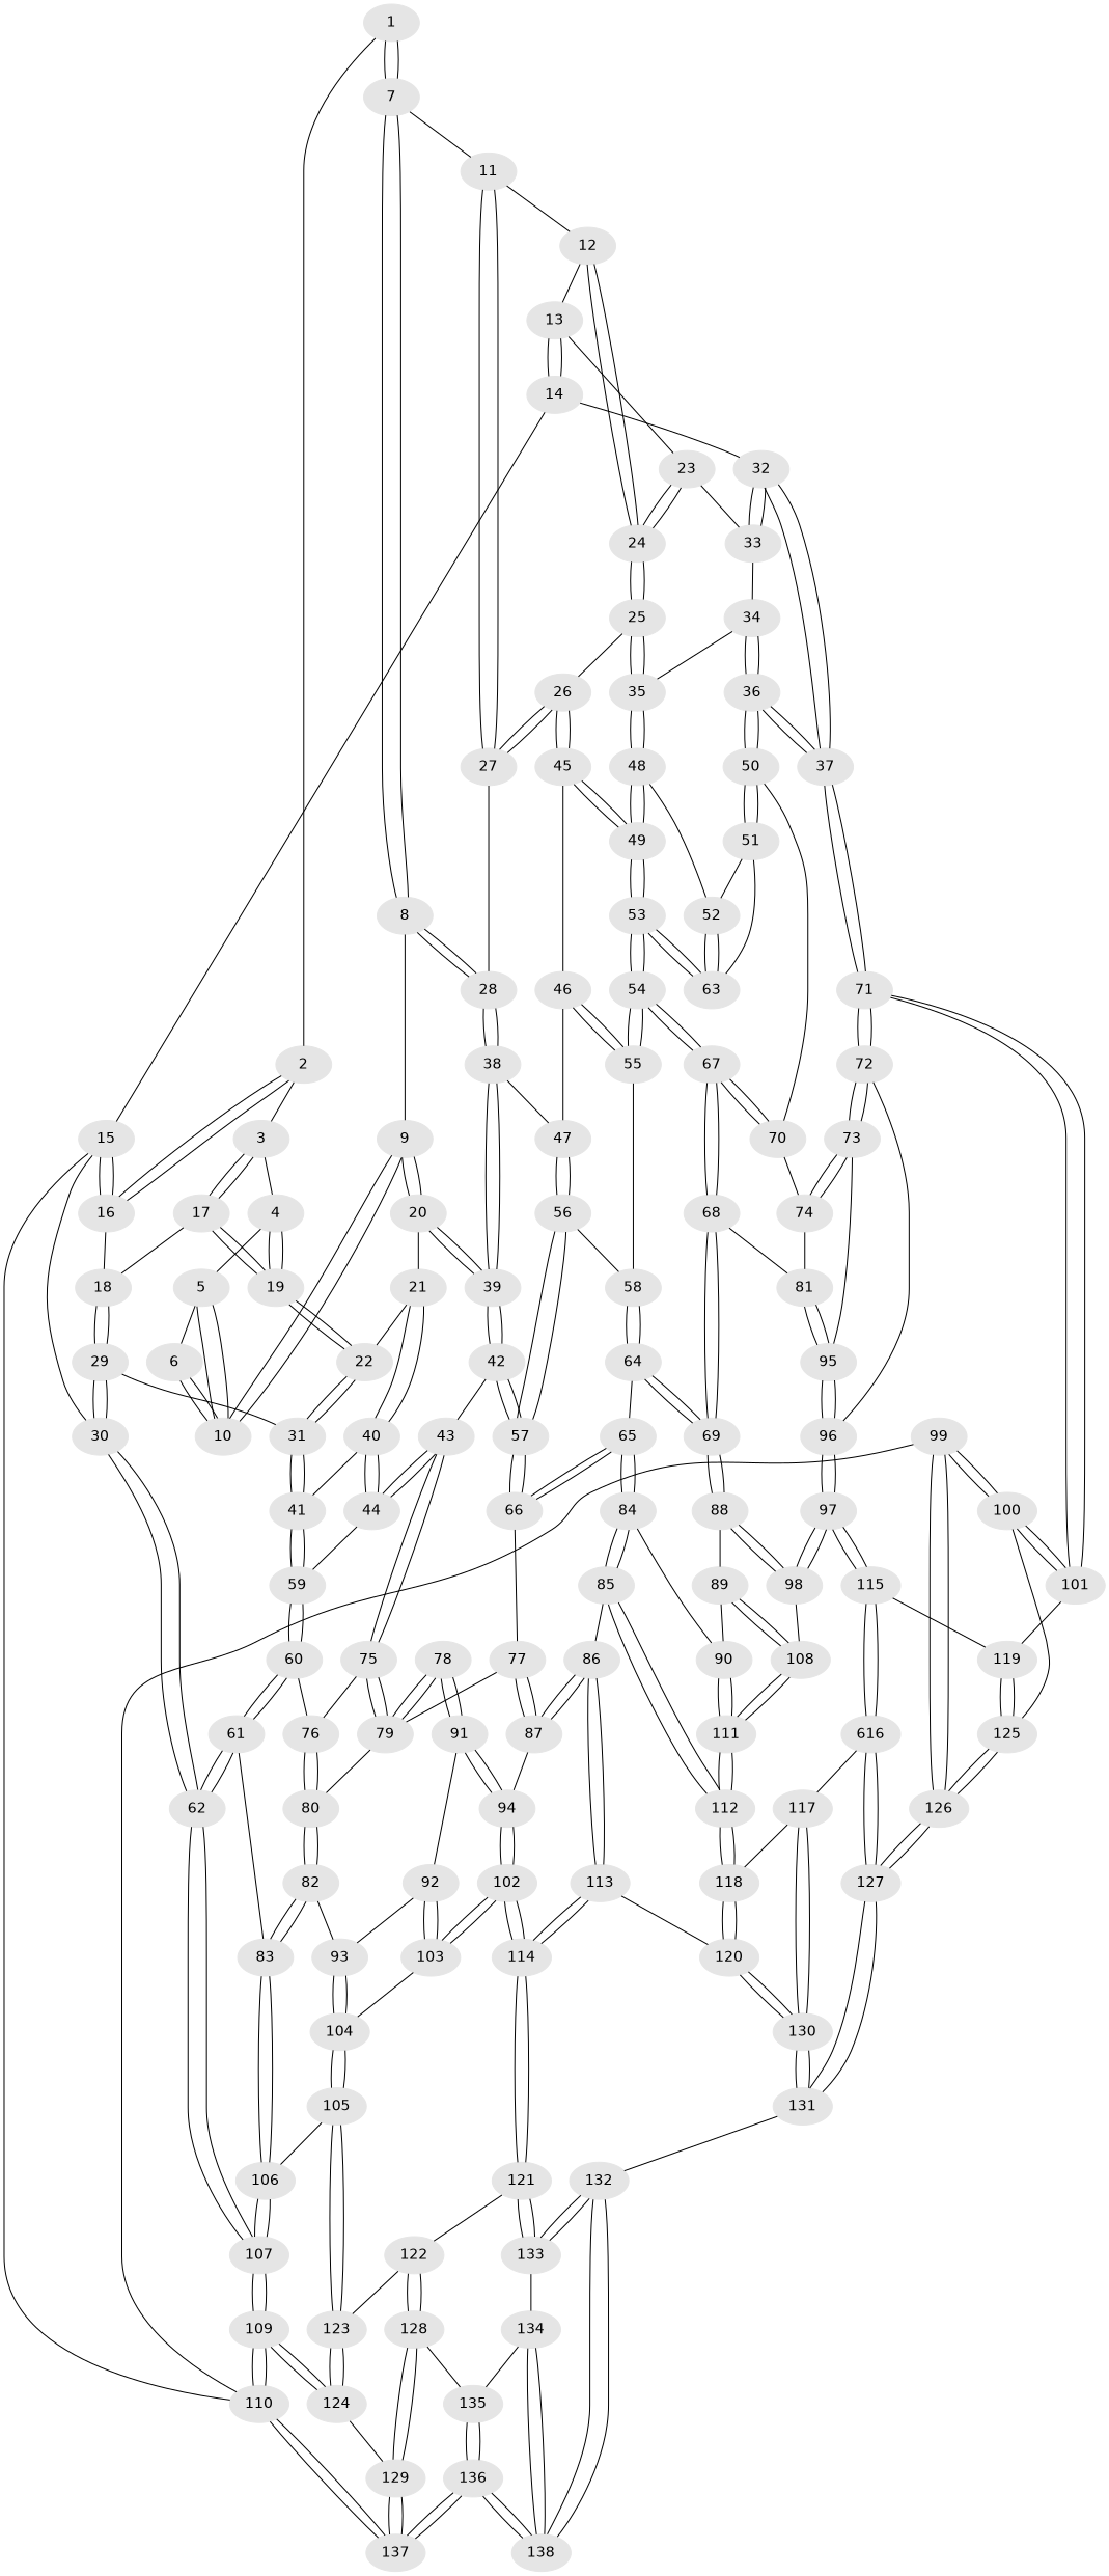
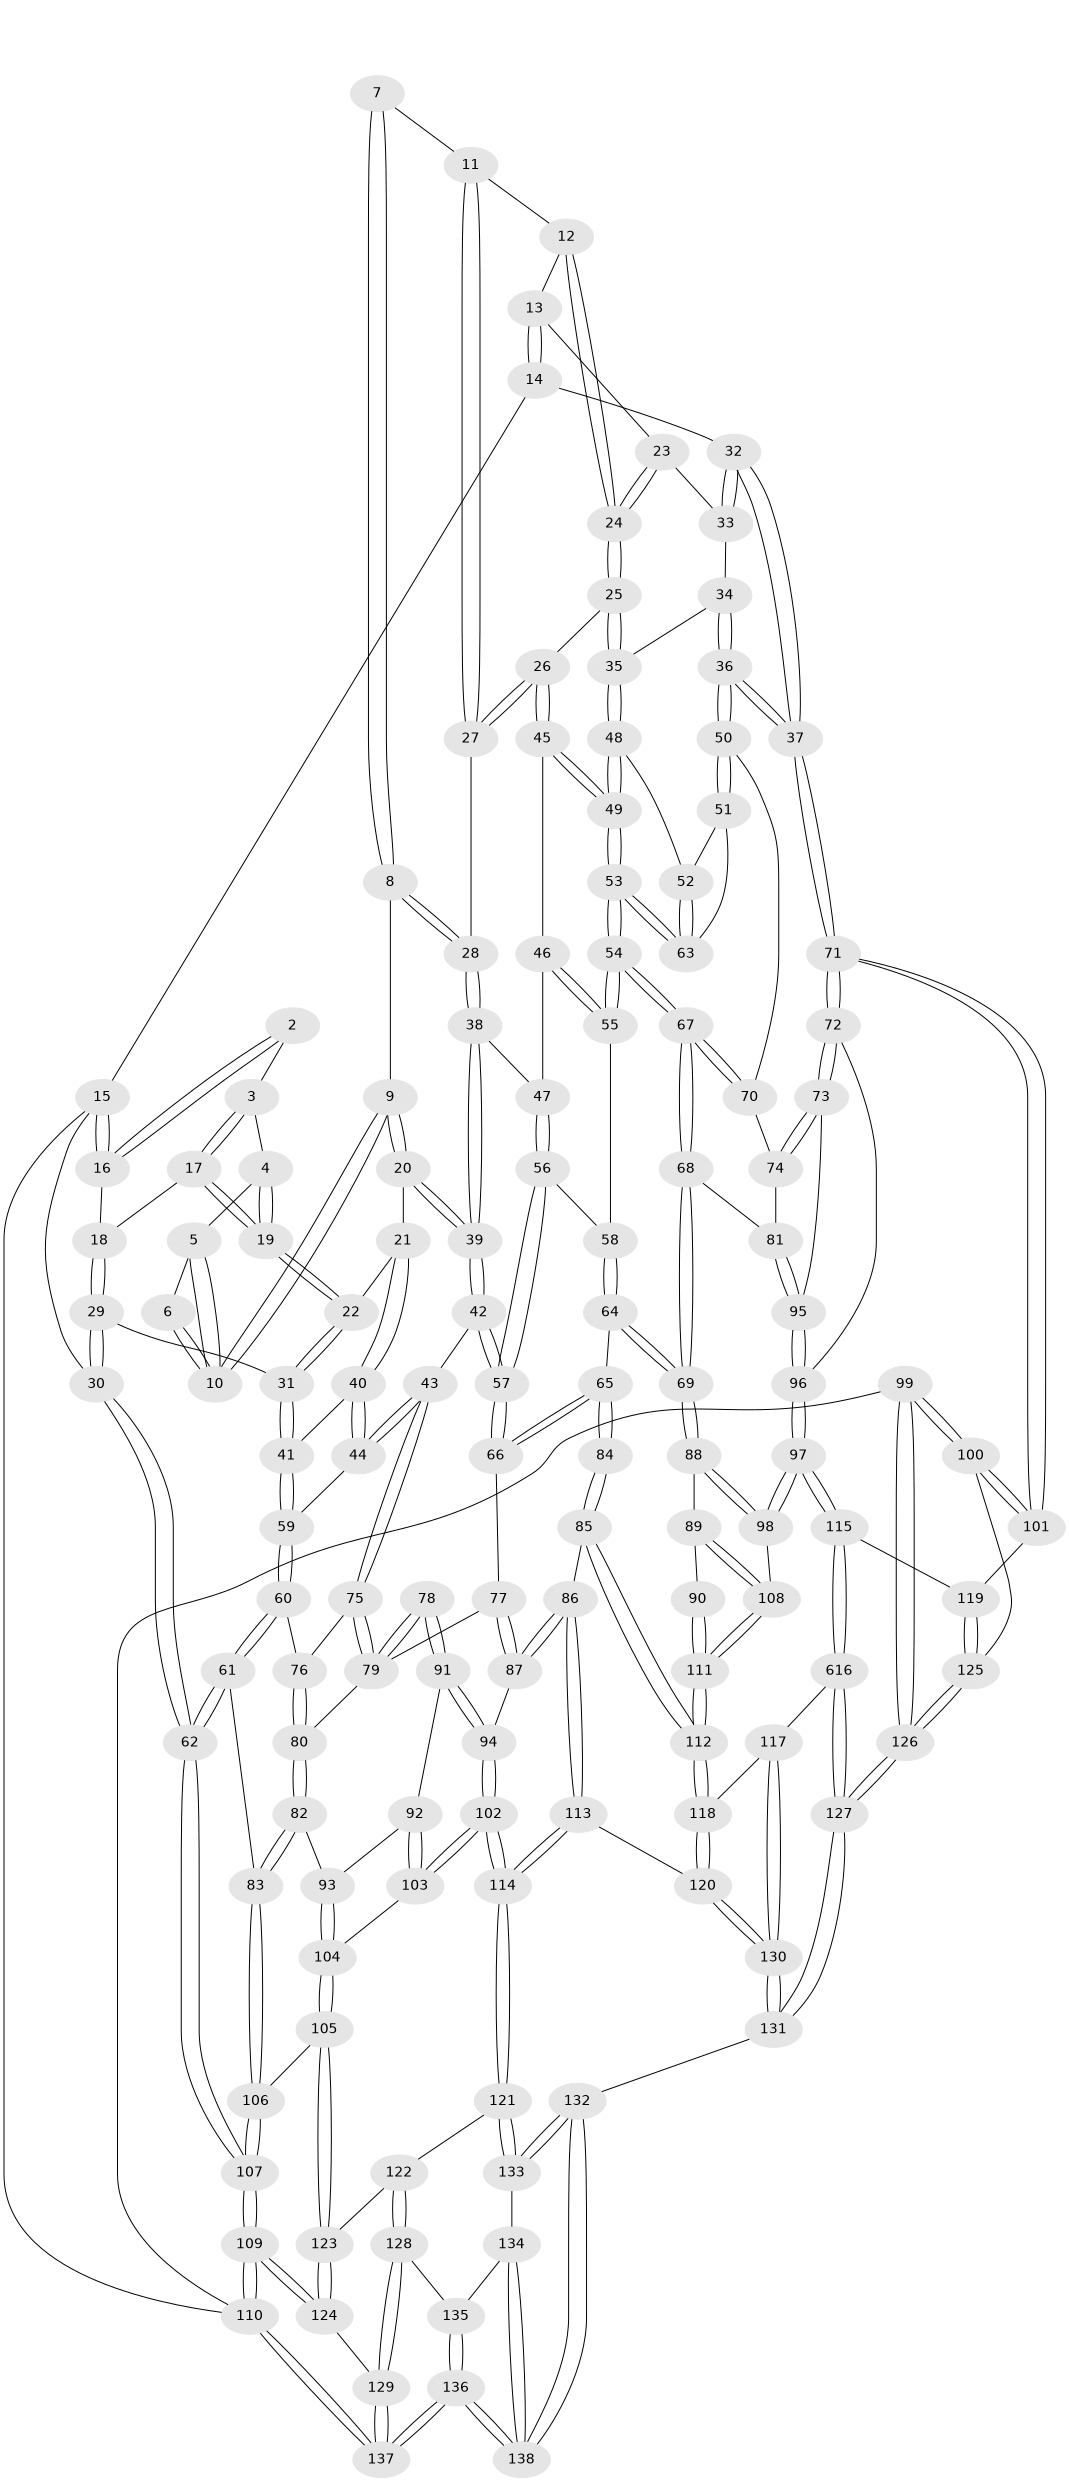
  graph {
    fontname="DejaVu Sans"
    node [color=gray90 fontname="DejaVu Sans" style=filled]
    edge [fontname="DejaVu Sans"]
-   1
    2
    7
    3
    16
    8
    11
    4
    17
    18
    5
    19
    6
    10
    22
    9
    28
    12
    27
    20
    38
    21
    39
    13
    24
    14
    23
    25
    15
    32
    33
    30
    110
    37
    99
    100
    126
    62
    137
    29
    31
    40
    42
    41
    44
    34
    26
    35
    45
    48
    46
    49
    47
    107
    59
    71
    36
    50
    52
    51
    70
    72
    101
    56
    43
    57
    60
    75
    66
    76
    79
    55
    53
    58
    63
    54
    74
    67
    68
    64
    77
    65
    69
    61
    83
    80
    106
    109
    84
    88
    85
    90
    87
    81
    95
    89
    98
    73
    96
    119
    97
    82
    78
    91
    94
    92
    93
    104
    86
    112
    111
    113
    118
    114
    120
    102
    108
    103
    105
    115
    n121 [label=616]
    125
    127
    121
    123
    124
    129
    130
    122
    133
    117
    131
    128
    134
    135
    132
    136
    138
-   1 -- 2
-   1 -- 7
-   1 -- 7
    2 -- 3
    2 -- 16
    2 -- 16
    7 -- 8
    7 -- 8
    7 -- 11
    3 -- 4
    3 -- 17
    3 -- 17
    16 -- 18
    8 -- 9
    8 -- 28
    8 -- 28
    11 -- 12
    11 -- 27
    11 -- 27
    4 -- 5
    4 -- 19
    4 -- 19
    17 -- 18
    17 -- 19
    17 -- 19
    18 -- 29
    18 -- 29
    5 -- 6
    5 -- 10
    5 -- 10
    19 -- 22
    19 -- 22
    6 -- 10
    6 -- 10
    22 -- 31
    22 -- 31
    9 -- 10
    9 -- 10
    9 -- 20
    9 -- 20
    28 -- 38
    28 -- 38
    12 -- 13
    12 -- 24
    12 -- 24
    27 -- 28
    20 -- 21
    20 -- 39
    20 -- 39
    38 -- 39
    38 -- 39
    38 -- 47
    21 -- 22
    21 -- 40
    21 -- 40
    39 -- 42
    39 -- 42
    13 -- 14
    13 -- 14
    13 -- 23
    24 -- 25
    24 -- 25
    14 -- 15
    14 -- 32
    23 -- 24
    23 -- 24
    23 -- 33
    25 -- 26
    25 -- 35
    25 -- 35
    15 -- 16
    15 -- 16
    15 -- 30
    15 -- 110
    32 -- 33
    32 -- 33
    32 -- 37
    32 -- 37
    33 -- 34
    30 -- 62
    30 -- 62
    110 -- 137
    110 -- 137
    37 -- 71
    37 -- 71
    99 -- 110
    99 -- 100
    99 -- 100
    99 -- 126
    99 -- 126
    100 -- 101
    100 -- 101
    100 -- 125
    126 -- 127
    126 -- 127
    62 -- 107
    62 -- 107
    29 -- 30
    29 -- 30
    29 -- 31
    31 -- 41
    31 -- 41
    40 -- 41
    40 -- 44
    40 -- 44
    42 -- 43
    42 -- 57
    42 -- 57
    41 -- 59
    41 -- 59
    44 -- 59
    34 -- 35
    34 -- 36
    34 -- 36
    26 -- 27
    26 -- 27
    26 -- 45
    26 -- 45
    35 -- 48
    35 -- 48
    45 -- 46
    45 -- 49
    45 -- 49
    48 -- 49
    48 -- 49
    48 -- 52
    46 -- 47
    46 -- 55
    46 -- 55
    49 -- 53
    49 -- 53
    47 -- 56
    47 -- 56
    107 -- 109
    107 -- 109
    59 -- 60
    59 -- 60
    71 -- 72
    71 -- 72
    71 -- 101
    71 -- 101
    36 -- 37
    36 -- 37
    36 -- 50
    36 -- 50
    50 -- 51
    50 -- 51
    50 -- 70
    52 -- 63
    52 -- 63
    51 -- 52
    51 -- 63
    70 -- 74
    72 -- 73
    72 -- 73
    72 -- 96
    101 -- 119
    56 -- 57
    56 -- 57
    56 -- 58
    43 -- 44
    43 -- 44
    43 -- 75
    43 -- 75
    57 -- 66
    57 -- 66
    60 -- 76
    60 -- 61
    60 -- 61
    75 -- 76
    75 -- 79
    75 -- 79
    66 -- 77
    76 -- 80
    76 -- 80
    79 -- 80
    55 -- 58
    53 -- 63
    53 -- 63
    53 -- 54
    53 -- 54
    58 -- 64
    58 -- 64
    54 -- 55
    54 -- 55
    54 -- 67
    54 -- 67
    74 -- 81
    67 -- 70
    67 -- 70
    67 -- 68
    67 -- 68
    68 -- 69
    68 -- 69
    68 -- 81
    64 -- 65
    64 -- 69
    64 -- 69
    77 -- 79
    77 -- 87
    77 -- 87
    65 -- 66
    65 -- 66
    65 -- 84
    65 -- 84
    69 -- 88
    69 -- 88
    61 -- 62
    61 -- 62
    61 -- 83
    83 -- 106
    83 -- 106
    80 -- 82
    80 -- 82
    106 -- 107
    106 -- 107
    109 -- 110
    109 -- 110
    109 -- 124
    109 -- 124
    84 -- 85
    84 -- 85
-   84 -- 90
    88 -- 89
    88 -- 98
    88 -- 98
    85 -- 86
    85 -- 112
    85 -- 112
    90 -- 111
    90 -- 111
    87 -- 94
    81 -- 95
    81 -- 95
    95 -- 96
    95 -- 96
    89 -- 90
    89 -- 108
    89 -- 108
    98 -- 108
    73 -- 74
    73 -- 74
    73 -- 95
    96 -- 97
    96 -- 97
    119 -- 125
    119 -- 125
    97 -- 98
    97 -- 98
    97 -- 115
    97 -- 115
    82 -- 83
    82 -- 83
    82 -- 93
    78 -- 79
    78 -- 79
    78 -- 91
    78 -- 91
    91 -- 94
    91 -- 94
    91 -- 92
    94 -- 102
    94 -- 102
    92 -- 93
    92 -- 103
    92 -- 103
    93 -- 104
    93 -- 104
    104 -- 105
    104 -- 105
    86 -- 87
    86 -- 87
    86 -- 113
    86 -- 113
    112 -- 118
    112 -- 118
    111 -- 112
    111 -- 112
    113 -- 114
    113 -- 114
    113 -- 120
    118 -- 120
    118 -- 120
    114 -- 121
    114 -- 121
    120 -- 130
    120 -- 130
    102 -- 114
    102 -- 114
    102 -- 103
    102 -- 103
    108 -- 111
    108 -- 111
    103 -- 104
    105 -- 106
    105 -- 123
    105 -- 123
    115 -- 119
    115 -- n121
    115 -- n121
    n121 -- 127
    n121 -- 127
    n121 -- 117
    125 -- 126
    125 -- 126
    127 -- 131
    127 -- 131
    121 -- 122
    121 -- 133
    121 -- 133
    123 -- 124
    123 -- 124
    124 -- 129
    129 -- 137
    129 -- 137
    130 -- 131
    130 -- 131
    122 -- 123
    122 -- 128
    122 -- 128
    133 -- 134
    117 -- 118
    117 -- 130
    117 -- 130
    131 -- 132
    128 -- 129
    128 -- 129
    128 -- 135
    134 -- 135
    134 -- 138
    134 -- 138
    135 -- 136
    135 -- 136
    132 -- 133
    132 -- 133
    132 -- 138
    132 -- 138
    136 -- 137
    136 -- 137
    136 -- 138
    136 -- 138
  }
